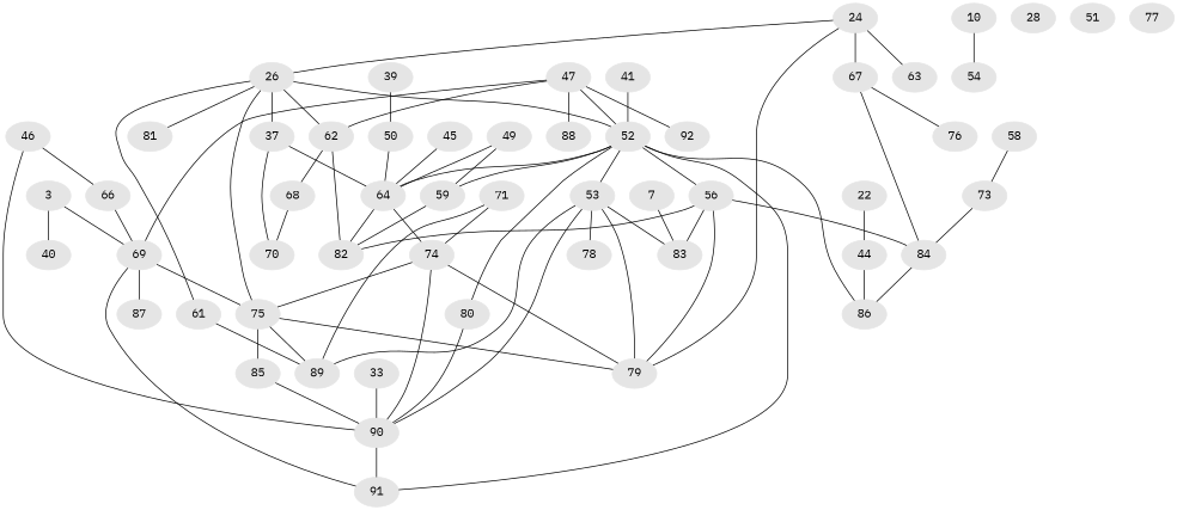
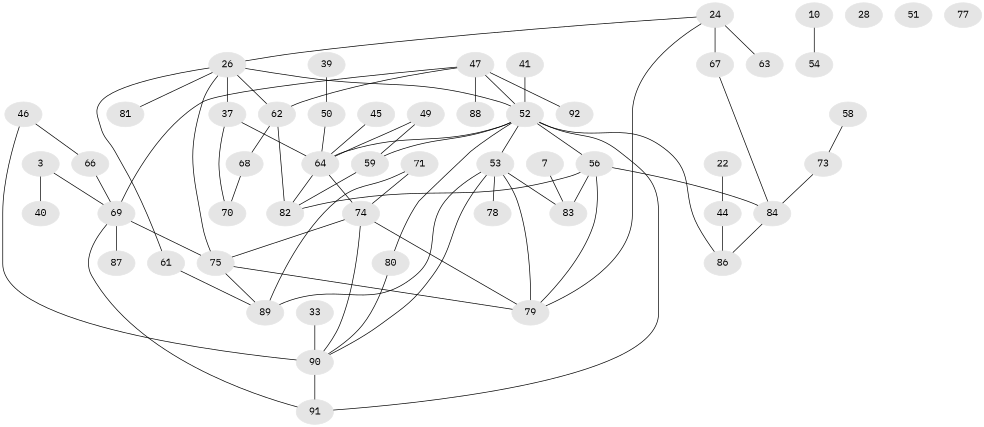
  graph {
    fontname="IBM Plex Mono"
    node [color=gray90 fontname="IBM Plex Mono" style=filled]
    edge [fontname="IBM Plex Mono"]
    3
    40
    69 [super="+5+25"]
    75 [super="+57+42"]
    91 [super="+29"]
    87
    83 [super="+65"]
    7
    10
    54
    22
    44
    86
    24 [super="+23"]
    26 [super="+9"]
    63
    67 [super="+60"]
    79 [super="+32+38"]
    37
    52 [super="+12+35"]
    61
    62 [super="+55"]
    81
    84
-   76
    64 [super="+2"]
    70
    59
    53 [super="+27+36+31+43"]
    56
    80
    89
    82 [super="+6"]
    68
-   85
    28
    90 [super="+17+72"]
    33
    74
    39
    50
    41
    45
    66 [super="+18"]
    46
    47 [super="+30"]
    88
    92
    49
    51
    78
    73 [super="+20+14"]
    58
    71
    77
    3 -- 40
    3 -- 69
    69 -- 75
    69 -- 91
    69 -- 87 [weight=2]
    75 -- 79
    75 -- 89
-   75 -- 85
    7 -- 83
    10 -- 54
    22 -- 44
    44 -- 86
    24 -- 26
    24 -- 63
    24 -- 67 [weight=2]
    24 -- 79
    26 -- 75 [weight=2]
    26 -- 37
    26 -- 52
    26 -- 61
    26 -- 62 [weight=2]
    26 -- 81
    67 -- 84
-   67 -- 76
    37 -- 64 [weight=2]
    37 -- 70
    52 -- 91
    52 -- 86
    52 -- 64 [weight=2]
    52 -- 59
    52 -- 53
    52 -- 56
    52 -- 80
    61 -- 89
    62 -- 82
    62 -- 68
    84 -- 86
    64 -- 82
    64 -- 74 [weight=2]
    59 -- 82
    53 -- 83
    53 -- 79
    53 -- 89
    53 -- 90
    53 -- 78
    56 -- 83 [weight=2]
    56 -- 79
    56 -- 84
    56 -- 82
    80 -- 90
    68 -- 70
-   85 -- 90 [weight=2]
    90 -- 91
    33 -- 90
    74 -- 75
    74 -- 79
    74 -- 90
    39 -- 50
    50 -- 64
    41 -- 52
    45 -- 64
    66 -- 69
    46 -- 90
    46 -- 66
    47 -- 69 [weight=2]
    47 -- 52 [weight=3]
    47 -- 62
    47 -- 88
    47 -- 92
    49 -- 64
    49 -- 59
    73 -- 84
    58 -- 73
    71 -- 89
    71 -- 74
  }
